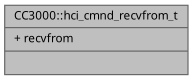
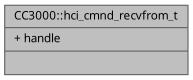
  digraph {
    fontname="Noto Sans"
-   n1 [color=gray40 fillcolor=grey75 fontcolor=black fontname="Noto Sans" fontsize=10 height=0.2 label="{CC3000::hci_cmnd_recvfrom_t\n|+ recvfrom\l|}" shape=record style=filled width=0.4]
+   n1 [color=gray40 fillcolor=grey75 fontcolor=black fontname="Noto Sans" fontsize=10 height=0.2 label="{CC3000::hci_cmnd_recvfrom_t\n|+ handle\l|}" shape=record style=filled width=0.4]
  }
